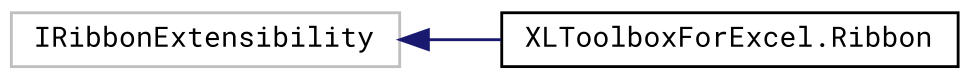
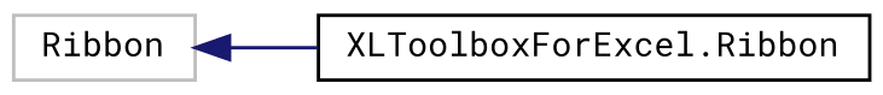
  digraph {
    rankdir=LR
    fontname="Roboto Mono"
    node [fontname="Roboto Mono" fontsize=10 shape=record]
-   n1 [color=grey75 height=0.2 label=IRibbonExtensibility width=0.4]
+   n1 [color=grey75 height=0.2 label=Ribbon width=0.4]
    n2 [color=black height=0.2 label="XLToolboxForExcel.Ribbon" width=0.4]
    n1 -> n2 [color=midnightblue dir=back fontname="Roboto Mono" fontsize=10 labelfontname=Helvetica labelfontsize=10 style=solid]
  }
